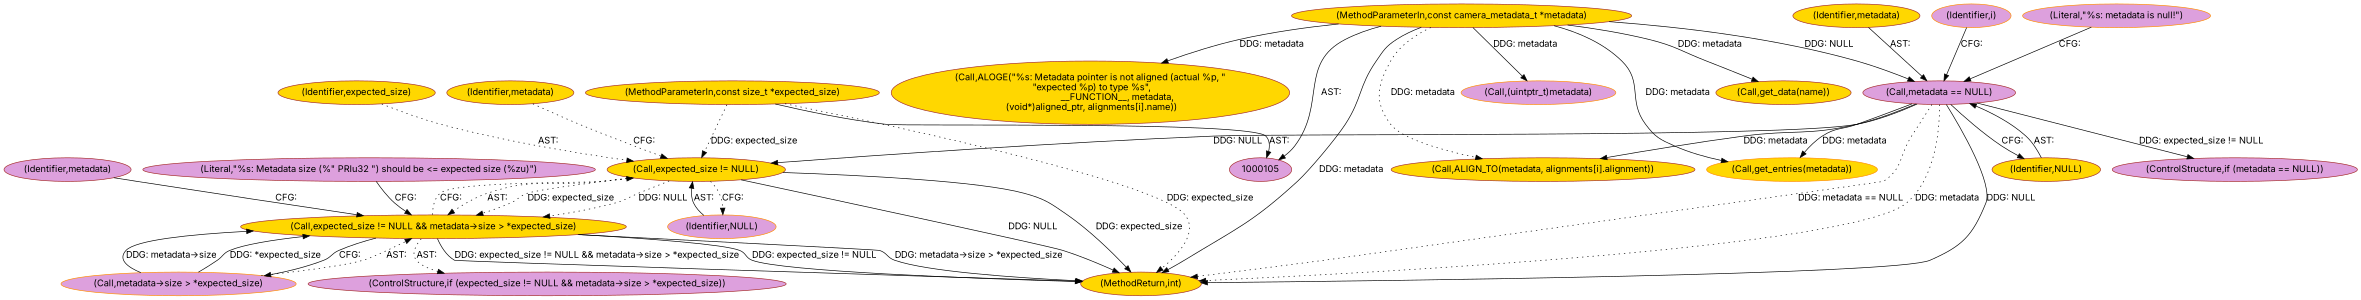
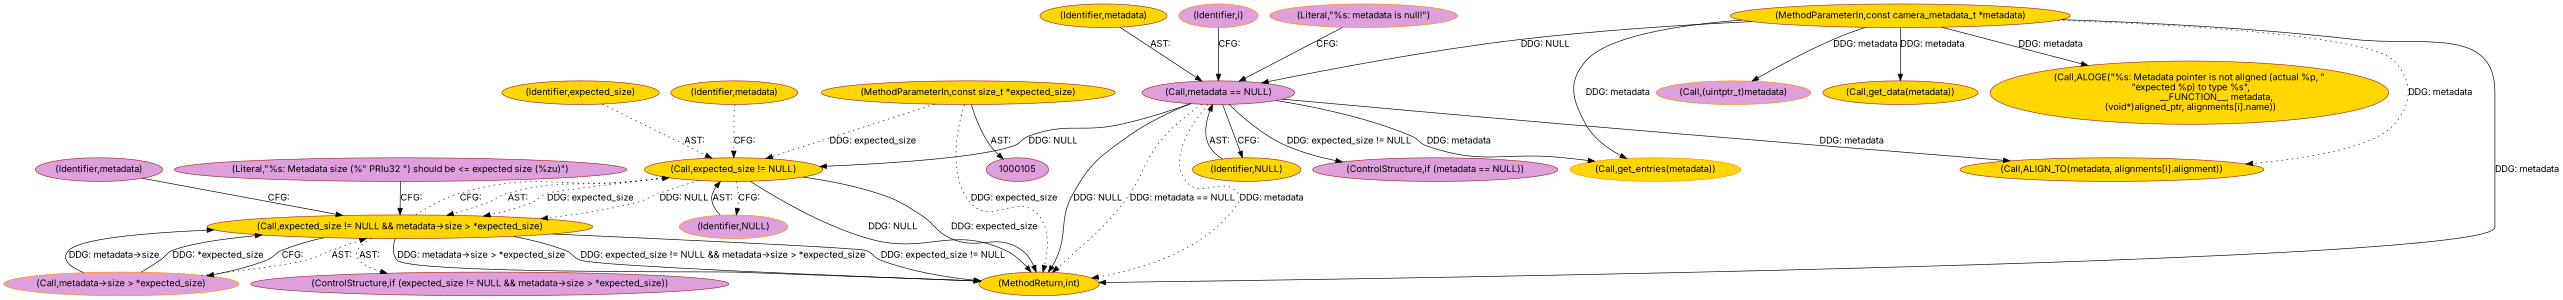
  digraph {
    fontname=Inter
    node [color=brown fillcolor=gold fontname=Inter style=filled]
    edge [fontname=Inter style=solid]
    n1 [label="(Call,expected_size != NULL)"]
    n2 [label="(Call,expected_size != NULL && metadata->size > *expected_size)"]
    n3 [label="(MethodReturn,int)"]
    n4 [color=darkorange fillcolor=plum label="(Identifier,NULL)"]
    n5 [color=darkorange fillcolor=plum label="(Call,metadata->size > *expected_size)"]
    n6 [fillcolor=plum label="(ControlStructure,if (expected_size != NULL && metadata->size > *expected_size))"]
    n7 [label="(MethodParameterIn,const size_t *expected_size)"]
    1000105 [fillcolor=plum]
    n9 [fillcolor=plum label="(Call,metadata == NULL)"]
    n10 [label="(Identifier,NULL)"]
    n11 [fillcolor=plum label="(ControlStructure,if (metadata == NULL))"]
    n12 [color=darkorange label="(Call,get_entries(metadata))"]
    n13 [label="(Call,ALIGN_TO(metadata, alignments[i].alignment))"]
    n14 [label="(MethodParameterIn,const camera_metadata_t *metadata)"]
    n15 [color=darkorange fillcolor=plum label="(Call,(uintptr_t)metadata)"]
-   n16 [label="(Call,get_data(name))"]
+   n16 [label="(Call,get_data(metadata))"]
    n17 [label="(Call,ALOGE(\"%s: Metadata pointer is not aligned (actual %p, \"\n \"expected %p) to type %s\",\n                      __FUNCTION__, metadata,\n (void*)aligned_ptr, alignments[i].name))"]
    n18 [color=darkorange fillcolor=plum label="(Identifier,i)"]
    n19 [label="(Identifier,expected_size)"]
    n20 [label="(Identifier,metadata)"]
    n21 [fillcolor=plum label="(Literal,\"%s: Metadata size (%\" PRIu32 \") should be <= expected size (%zu)\")"]
    n22 [color=darkorange fillcolor=plum label="(Literal,\"%s: metadata is null!\")"]
    n23 [fillcolor=plum label="(Identifier,metadata)"]
    n24 [label="(Identifier,metadata)"]
    n1 -> n2 [label="AST: " style=dotted]
    n1 -> n2 [label="DDG: expected_size" style=dotted]
    n1 -> n2 [label="DDG: NULL" style=dotted]
    n1 -> n3 [label="DDG: expected_size"]
    n1 -> n3 [label="DDG: NULL"]
    n1 -> n4 [label="CFG: " style=dotted]
    n2 -> n1 [label="CFG: " style=dotted]
    n2 -> n3 [label="DDG: metadata->size > *expected_size"]
    n2 -> n3 [label="DDG: expected_size != NULL && metadata->size > *expected_size"]
    n2 -> n3 [label="DDG: expected_size != NULL"]
    n2 -> n5 [label="CFG: "]
    n2 -> n6 [label="AST: " style=dotted]
    n4 -> n1 [label="AST: "]
    n5 -> n2 [label="AST: " style=dotted]
    n5 -> n2 [label="DDG: metadata->size"]
    n5 -> n2 [label="DDG: *expected_size"]
    n7 -> n1 [label="DDG: expected_size" style=dotted]
    n7 -> n3 [label="DDG: expected_size" style=dotted]
    n7 -> 1000105 [label="AST: "]
    n9 -> n1 [label="DDG: NULL"]
    n9 -> n3 [label="DDG: NULL"]
    n9 -> n3 [label="DDG: metadata == NULL" style=dotted]
    n9 -> n3 [label="DDG: metadata" style=dotted]
    n9 -> n10 [label="CFG: "]
    n9 -> n11 [label="DDG: expected_size != NULL"]
    n9 -> n12 [label="DDG: metadata"]
    n9 -> n13 [label="DDG: metadata"]
    n10 -> n9 [label="AST: "]
    n14 -> n3 [label="DDG: metadata"]
-   n14 -> 1000105 [label="AST: "]
    n14 -> n9 [label="DDG: NULL"]
    n14 -> n12 [label="DDG: metadata"]
    n14 -> n13 [label="DDG: metadata" style=dotted]
    n14 -> n15 [label="DDG: metadata"]
    n14 -> n16 [label="DDG: metadata"]
    n14 -> n17 [label="DDG: metadata"]
    n18 -> n9 [label="CFG: "]
    n19 -> n1 [label="AST: " style=dotted]
    n20 -> n1 [label="CFG: " style=dotted]
    n21 -> n2 [label="CFG: "]
    n22 -> n9 [label="CFG: "]
    n23 -> n2 [label="CFG: "]
    n24 -> n9 [label="AST: "]
  }
